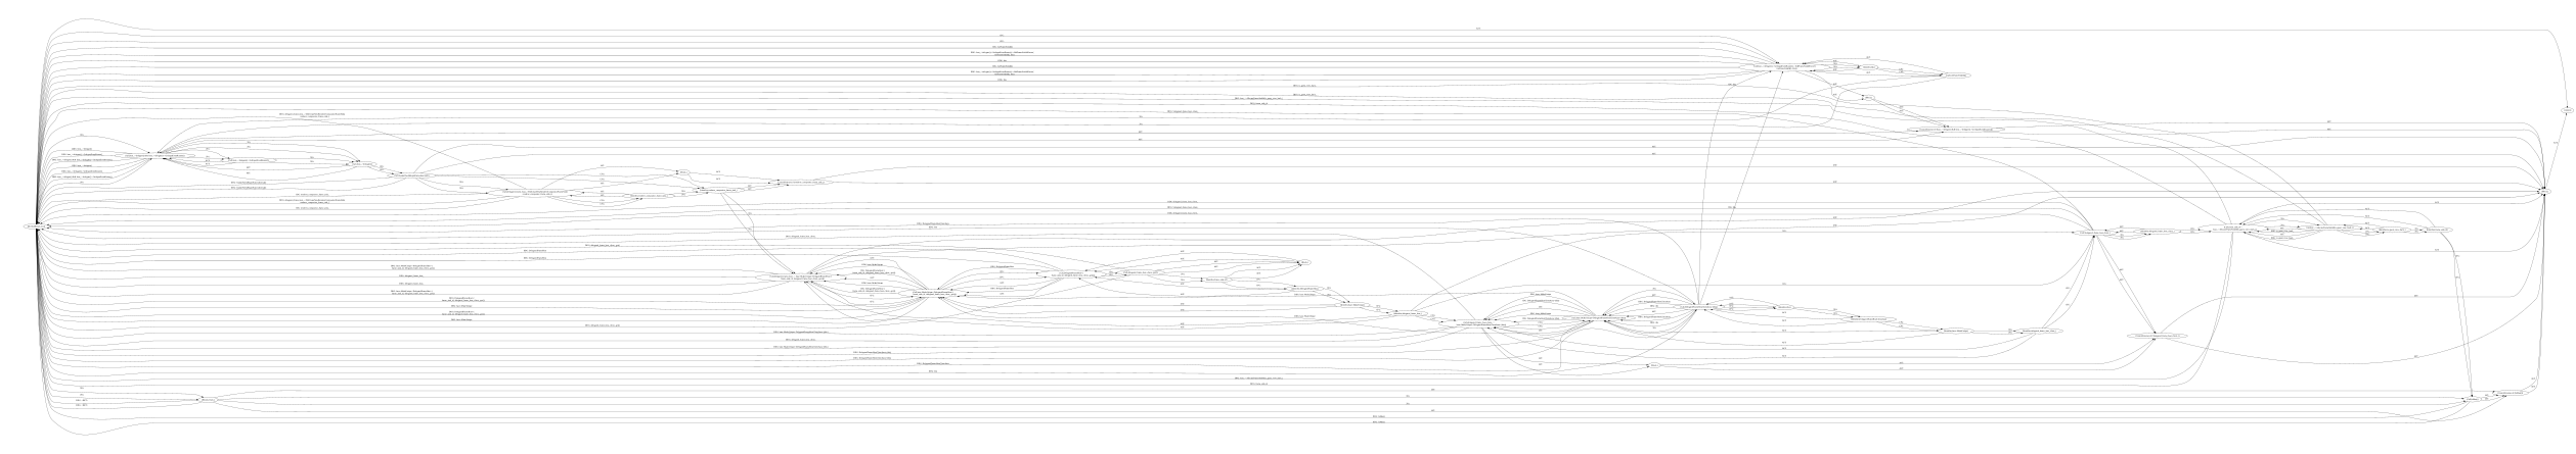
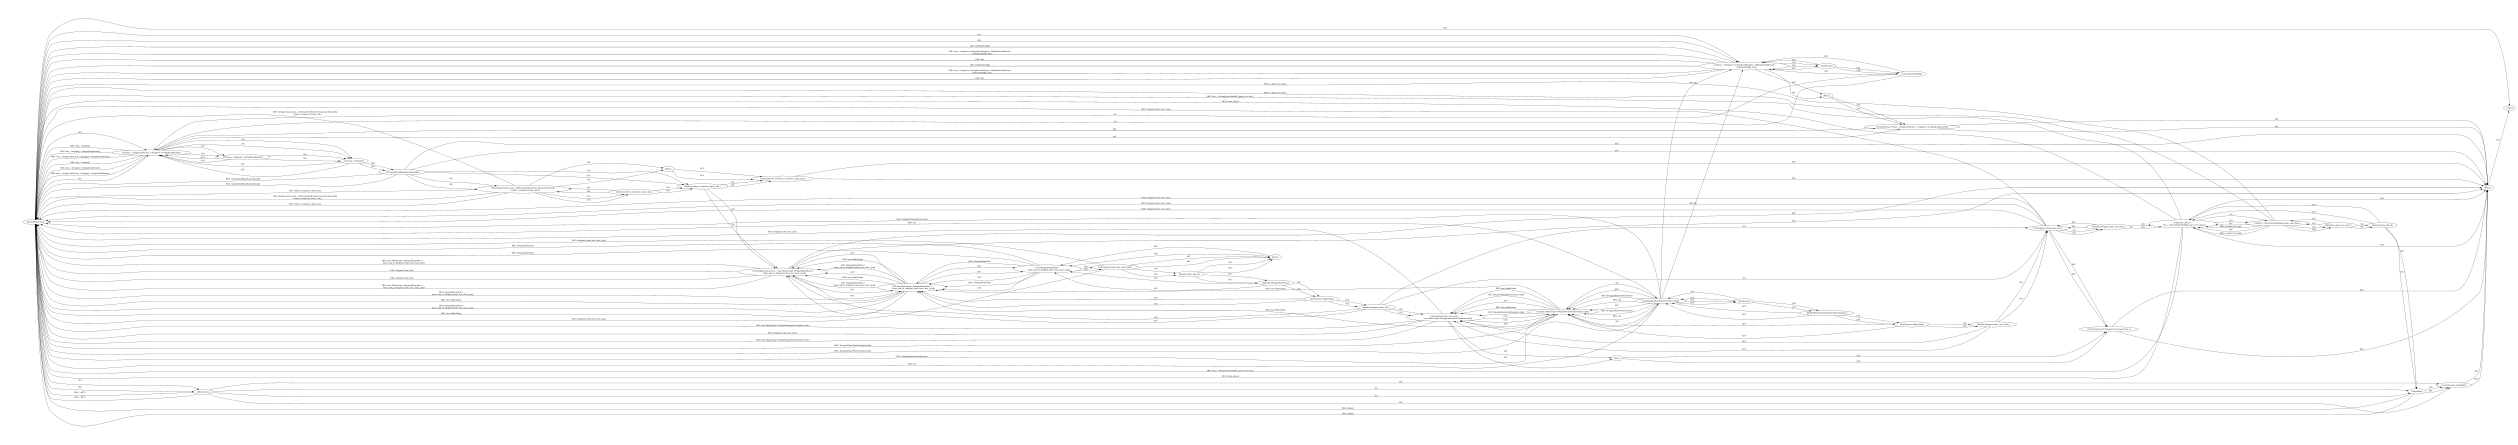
  digraph {
    fontname="Liberation Serif"
    rankdir=LR
    node [fontname="Liberation Serif"]
    edge [fontname="Liberation Serif"]
    n1 [label="(MethodReturn,void)"]
    n2 [label="(Call,host_->delegate() && host_->delegate()->GetInputEventRouter())"]
    n3 [label="(Call,host_->delegate()->GetInputEventRouter()->AddFrameSinkIdOwner(\n        GetFrameSinkId(), this))"]
    n4 [label="(Return,return;)"]
    1000100
    n6 [label="(ControlStructure,if (host_->delegate() && host_->delegate()->GetInputEventRouter()))"]
    n7 [label="(Call,host_->delegate()->GetInputEventRouter())"]
    n8 [label="(Call,host_->delegate())"]
    n9 [label="(Block,)"]
    n10 [label="(Identifier,this)"]
    n11 [label="(ControlStructure,if (IsMus()))"]
    n12 [label="(Call,IsMus())"]
    n13 [label="(Block,)"]
    n14 [label="(Call,base::MakeUnique<DelegatedFrameHost>(\n      frame_sink_id, delegated_frame_host_client_.get()))"]
    n15 [label="(Call,delegated_frame_host_ = base::MakeUnique<DelegatedFrameHost>(\n      frame_sink_id, delegated_frame_host_client_.get()))"]
    n16 [label="(Call,DelegatedFrameHost>(\n      frame_sink_id, delegated_frame_host_client_.get()))"]
    n17 [label="(Call,delegated_frame_host_client_.get())"]
    n18 [label="(Identifier,base::MakeUnique)"]
    n19 [label="(Identifier,delegated_frame_host_)"]
    n20 [label="(Call,!delegated_frame_host_client_)"]
    n21 [label="(Call,delegated_frame_host_client_ =\n         base::MakeUnique<DelegatedFrameHostClientAura>(this))"]
    n22 [label="(ControlStructure,if (!delegated_frame_host_client_))"]
    n23 [label="(Identifier,delegated_frame_host_client_)"]
    n24 [label="(Block,)"]
    n25 [label="(Call,base::MakeUnique<DelegatedFrameHostClientAura>(this))"]
    n26 [label="(Block,)"]
    n27 [label="(Identifier,frame_sink_id)"]
    n28 [label="(Identifier,DelegatedFrameHost)"]
    n29 [label="(ControlStructure,if (renderer_compositor_frame_sink_))"]
    n30 [label="(Block,)"]
    n31 [label="(Identifier,renderer_compositor_frame_sink_)"]
    n32 [label="(Call,delegated_frame_host_->DidCreateNewRendererCompositorFrameSink(\n         renderer_compositor_frame_sink_))"]
    n33 [label="(Identifier,renderer_compositor_frame_sink_)"]
    n34 [label="(Call,UpdateNeedsBeginFramesInternal())"]
    n35 [label="(Call,GetFrameSinkId())"]
    n36 [label="(Call,frame_sink_id =\n      host_->AllocateFrameSinkId(is_guest_view_hack_))"]
    n37 [label="(Call,host_->AllocateFrameSinkId(is_guest_view_hack_))"]
    n38 [label="(Identifier,is_guest_view_hack_)"]
    n39 [label="(Identifier,frame_sink_id)"]
    n40 [label="(Call,DelegatedFrameHostClientAura>(this))"]
    n41 [label="(Identifier,delegated_frame_host_client_)"]
    n42 [label="(Identifier,this)"]
-   n43 [label="(Identifier,DelegatedFrameHostClientAura)"]
+   n43 [label="(MethodReturn,DelegatedFrameHostClientAura)"]
    n44 [label="(Identifier,base::MakeUnique)"]
    n1 -> n2 [label="CFG: "]
    n1 -> n2 [label="CFG: "]
    n1 -> n3 [label="CFG: "]
    n1 -> n3 [label="CFG: "]
    n1 -> n4 [label="CFG: "]
    n1 -> n4 [label="CFG: "]
    n1 -> 1000100 [label="AST: "]
    n2 -> n1 [label="DDG: host_->delegate()"]
    n2 -> n1 [label="DDG: host_->delegate()->GetInputEventRouter()"]
    n2 -> n1 [label="DDG: host_->delegate() && host_->delegate()->GetInputEventRouter()"]
    n2 -> n1 [label="DDG: host_->delegate()"]
    n2 -> n1 [label="DDG: host_->delegate()->GetInputEventRouter()"]
    n2 -> n1 [label="DDG: host_->delegate() && host_->delegate()->GetInputEventRouter()"]
    n2 -> n6 [label="AST: "]
    n2 -> n6 [label="AST: "]
    n2 -> n7 [label="CFG: "]
    n2 -> n7 [label="CFG: "]
    n2 -> n8 [label="CFG: "]
    n2 -> n8 [label="CFG: "]
    n3 -> n1 [label="DDG: GetFrameSinkId()"]
    n3 -> n1 [label="DDG: host_->delegate()->GetInputEventRouter()->AddFrameSinkIdOwner(\n        GetFrameSinkId(), this)"]
    n3 -> n1 [label="DDG: this"]
    n3 -> n1 [label="DDG: GetFrameSinkId()"]
    n3 -> n1 [label="DDG: host_->delegate()->GetInputEventRouter()->AddFrameSinkIdOwner(\n        GetFrameSinkId(), this)"]
    n3 -> n1 [label="DDG: this"]
    n3 -> n9 [label="AST: "]
    n3 -> n9 [label="AST: "]
    n3 -> n10 [label="CFG: "]
    n3 -> n10 [label="CFG: "]
    n4 -> n1 [label="DDG: <RET>"]
    n4 -> n1 [label="DDG: <RET>"]
    n4 -> n11 [label="AST: "]
    n4 -> n11 [label="AST: "]
    n4 -> n12 [label="CFG: "]
    n4 -> n12 [label="CFG: "]
    n6 -> n13 [label="AST: "]
    n6 -> n13 [label="AST: "]
    n7 -> n2 [label="AST: "]
    n7 -> n2 [label="AST: "]
    n7 -> n8 [label="CFG: "]
    n7 -> n8 [label="CFG: "]
    n8 -> n2 [label="AST: "]
    n8 -> n2 [label="AST: "]
    n8 -> n34 [label="CFG: "]
    n8 -> n34 [label="CFG: "]
    n9 -> n6 [label="AST: "]
    n9 -> n6 [label="AST: "]
    n10 -> n3 [label="AST: "]
    n10 -> n3 [label="AST: "]
    n10 -> n35 [label="CFG: "]
    n10 -> n35 [label="CFG: "]
    n11 -> n13 [label="AST: "]
    n11 -> n13 [label="AST: "]
    n12 -> n1 [label="DDG: IsMus()"]
    n12 -> n1 [label="DDG: IsMus()"]
    n12 -> n11 [label="AST: "]
    n12 -> n11 [label="AST: "]
    n13 -> 1000100 [label="AST: "]
    n14 -> n1 [label="DDG: DelegatedFrameHost>(\n      frame_sink_id, delegated_frame_host_client_.get())"]
    n14 -> n1 [label="DDG: base::MakeUnique"]
    n14 -> n1 [label="DDG: DelegatedFrameHost>(\n      frame_sink_id, delegated_frame_host_client_.get())"]
    n14 -> n1 [label="DDG: base::MakeUnique"]
    n14 -> n15 [label="AST: "]
    n14 -> n15 [label="DDG: base::MakeUnique"]
    n14 -> n15 [label="DDG: DelegatedFrameHost>(\n      frame_sink_id, delegated_frame_host_client_.get())"]
    n14 -> n15 [label="AST: "]
    n14 -> n15 [label="DDG: base::MakeUnique"]
    n14 -> n15 [label="DDG: DelegatedFrameHost>(\n      frame_sink_id, delegated_frame_host_client_.get())"]
    n14 -> n16 [label="CFG: "]
    n14 -> n16 [label="CFG: "]
    n15 -> n1 [label="DDG: base::MakeUnique<DelegatedFrameHost>(\n      frame_sink_id, delegated_frame_host_client_.get())"]
    n15 -> n1 [label="DDG: delegated_frame_host_"]
    n15 -> n1 [label="DDG: base::MakeUnique<DelegatedFrameHost>(\n      frame_sink_id, delegated_frame_host_client_.get())"]
    n15 -> n1 [label="DDG: delegated_frame_host_"]
    n15 -> n13 [label="AST: "]
    n15 -> n13 [label="AST: "]
    n15 -> n14 [label="CFG: "]
    n15 -> n14 [label="CFG: "]
    n16 -> n1 [label="DDG: DelegatedFrameHost"]
    n16 -> n1 [label="DDG: DelegatedFrameHost"]
    n16 -> n14 [label="AST: "]
    n16 -> n14 [label="DDG: DelegatedFrameHost"]
    n16 -> n14 [label="AST: "]
    n16 -> n14 [label="DDG: DelegatedFrameHost"]
    n16 -> n17 [label="CFG: "]
    n16 -> n17 [label="CFG: "]
    n17 -> n1 [label="DDG: delegated_frame_host_client_.get()"]
    n17 -> n1 [label="DDG: delegated_frame_host_client_.get()"]
    n17 -> n26 [label="AST: "]
    n17 -> n26 [label="AST: "]
    n17 -> n27 [label="CFG: "]
    n17 -> n27 [label="CFG: "]
    n18 -> n14 [label="AST: "]
    n18 -> n14 [label="AST: "]
    n18 -> n19 [label="CFG: "]
    n18 -> n19 [label="CFG: "]
    n19 -> n15 [label="AST: "]
    n19 -> n15 [label="AST: "]
    n19 -> n20 [label="CFG: "]
    n19 -> n20 [label="CFG: "]
    n19 -> n21 [label="CFG: "]
    n19 -> n21 [label="CFG: "]
    n20 -> n1 [label="DDG: delegated_frame_host_client_"]
    n20 -> n1 [label="DDG: !delegated_frame_host_client_"]
    n20 -> n1 [label="DDG: delegated_frame_host_client_"]
    n20 -> n1 [label="DDG: !delegated_frame_host_client_"]
    n20 -> n22 [label="AST: "]
    n20 -> n22 [label="AST: "]
    n20 -> n23 [label="CFG: "]
    n20 -> n23 [label="CFG: "]
    n21 -> n1 [label="DDG: delegated_frame_host_client_"]
    n21 -> n1 [label="DDG: base::MakeUnique<DelegatedFrameHostClientAura>(this)"]
    n21 -> n1 [label="DDG: delegated_frame_host_client_"]
    n21 -> n1 [label="DDG: base::MakeUnique<DelegatedFrameHostClientAura>(this)"]
    n21 -> n24 [label="AST: "]
    n21 -> n24 [label="AST: "]
    n21 -> n25 [label="CFG: "]
    n21 -> n25 [label="CFG: "]
    n22 -> n13 [label="AST: "]
    n22 -> n13 [label="AST: "]
    n23 -> n20 [label="AST: "]
    n23 -> n20 [label="AST: "]
    n23 -> n36 [label="CFG: "]
    n23 -> n36 [label="CFG: "]
    n24 -> n22 [label="AST: "]
    n24 -> n22 [label="AST: "]
    n25 -> n1 [label="DDG: DelegatedFrameHostClientAura>(this)"]
    n25 -> n1 [label="DDG: DelegatedFrameHostClientAura>(this)"]
    n25 -> n14 [label="DDG: base::MakeUnique"]
    n25 -> n14 [label="DDG: base::MakeUnique"]
    n25 -> n21 [label="AST: "]
    n25 -> n21 [label="DDG: base::MakeUnique"]
    n25 -> n21 [label="DDG: DelegatedFrameHostClientAura>(this)"]
    n25 -> n21 [label="AST: "]
    n25 -> n21 [label="DDG: base::MakeUnique"]
    n25 -> n21 [label="DDG: DelegatedFrameHostClientAura>(this)"]
    n25 -> n40 [label="CFG: "]
    n25 -> n40 [label="CFG: "]
    n26 -> n16 [label="AST: "]
    n26 -> n16 [label="AST: "]
    n27 -> n26 [label="AST: "]
    n27 -> n26 [label="AST: "]
    n27 -> n28 [label="CFG: "]
    n27 -> n28 [label="CFG: "]
    n28 -> n16 [label="AST: "]
    n28 -> n16 [label="AST: "]
    n28 -> n18 [label="CFG: "]
    n28 -> n18 [label="CFG: "]
    n29 -> n13 [label="AST: "]
    n29 -> n13 [label="AST: "]
    n30 -> n29 [label="AST: "]
    n30 -> n29 [label="AST: "]
    n31 -> n15 [label="CFG: "]
    n31 -> n15 [label="CFG: "]
    n31 -> n29 [label="AST: "]
    n31 -> n29 [label="AST: "]
    n32 -> n1 [label="DDG: renderer_compositor_frame_sink_"]
    n32 -> n1 [label="DDG: delegated_frame_host_->DidCreateNewRendererCompositorFrameSink(\n         renderer_compositor_frame_sink_)"]
    n32 -> n1 [label="DDG: renderer_compositor_frame_sink_"]
    n32 -> n1 [label="DDG: delegated_frame_host_->DidCreateNewRendererCompositorFrameSink(\n         renderer_compositor_frame_sink_)"]
    n32 -> n30 [label="AST: "]
    n32 -> n30 [label="AST: "]
    n32 -> n33 [label="CFG: "]
    n32 -> n33 [label="CFG: "]
    n33 -> n31 [label="CFG: "]
    n33 -> n31 [label="CFG: "]
    n33 -> n32 [label="AST: "]
    n33 -> n32 [label="AST: "]
    n34 -> n1 [label="DDG: UpdateNeedsBeginFramesInternal()"]
    n34 -> n1 [label="DDG: UpdateNeedsBeginFramesInternal()"]
    n34 -> n13 [label="AST: "]
    n34 -> n13 [label="AST: "]
    n34 -> n31 [label="CFG: "]
    n34 -> n31 [label="CFG: "]
    n34 -> n32 [label="CFG: "]
    n34 -> n32 [label="CFG: "]
    n35 -> n2 [label="CFG: "]
    n35 -> n2 [label="CFG: "]
    n35 -> n3 [label="AST: "]
    n35 -> n3 [label="AST: "]
    n36 -> n1 [label="DDG: host_->AllocateFrameSinkId(is_guest_view_hack_)"]
    n36 -> n1 [label="DDG: frame_sink_id"]
    n36 -> n1 [label="DDG: host_->AllocateFrameSinkId(is_guest_view_hack_)"]
    n36 -> n1 [label="DDG: frame_sink_id"]
    n36 -> n13 [label="AST: "]
    n36 -> n13 [label="AST: "]
    n36 -> n37 [label="CFG: "]
    n36 -> n37 [label="CFG: "]
    n37 -> n1 [label="DDG: is_guest_view_hack_"]
    n37 -> n1 [label="DDG: is_guest_view_hack_"]
    n37 -> n36 [label="AST: "]
    n37 -> n36 [label="DDG: is_guest_view_hack_"]
    n37 -> n36 [label="AST: "]
    n37 -> n36 [label="DDG: is_guest_view_hack_"]
    n37 -> n38 [label="CFG: "]
    n37 -> n38 [label="CFG: "]
    n38 -> n37 [label="AST: "]
    n38 -> n37 [label="AST: "]
    n38 -> n39 [label="CFG: "]
    n38 -> n39 [label="CFG: "]
    n39 -> n12 [label="CFG: "]
    n39 -> n12 [label="CFG: "]
    n39 -> n36 [label="AST: "]
    n39 -> n36 [label="AST: "]
    n40 -> n1 [label="DDG: DelegatedFrameHostClientAura"]
    n40 -> n1 [label="DDG: this"]
    n40 -> n1 [label="DDG: DelegatedFrameHostClientAura"]
    n40 -> n1 [label="DDG: this"]
    n40 -> n3 [label="DDG: this"]
    n40 -> n3 [label="DDG: this"]
    n40 -> n25 [label="AST: "]
    n40 -> n25 [label="DDG: DelegatedFrameHostClientAura"]
    n40 -> n25 [label="DDG: this"]
    n40 -> n25 [label="AST: "]
    n40 -> n25 [label="DDG: DelegatedFrameHostClientAura"]
    n40 -> n25 [label="DDG: this"]
    n40 -> n42 [label="CFG: "]
    n40 -> n42 [label="CFG: "]
    n41 -> n20 [label="CFG: "]
    n41 -> n20 [label="CFG: "]
    n41 -> n21 [label="AST: "]
    n41 -> n21 [label="AST: "]
    n42 -> n40 [label="AST: "]
    n42 -> n40 [label="AST: "]
    n42 -> n43 [label="CFG: "]
    n42 -> n43 [label="CFG: "]
    n43 -> n40 [label="AST: "]
    n43 -> n40 [label="AST: "]
    n43 -> n44 [label="CFG: "]
    n43 -> n44 [label="CFG: "]
    n44 -> n25 [label="AST: "]
    n44 -> n25 [label="AST: "]
    n44 -> n41 [label="CFG: "]
    n44 -> n41 [label="CFG: "]
  }
